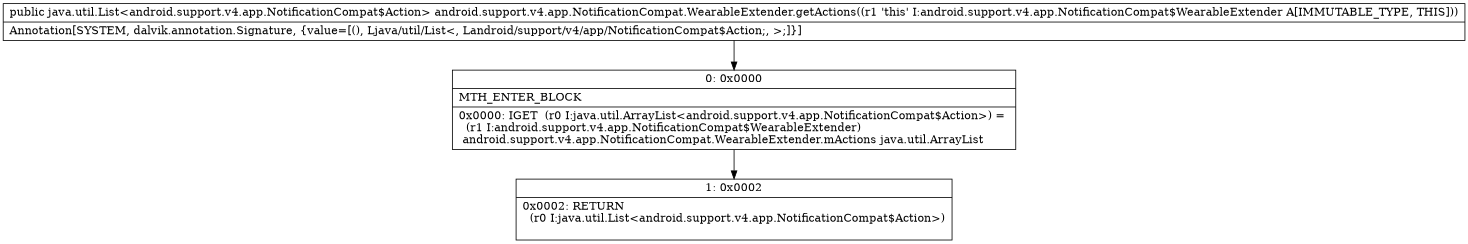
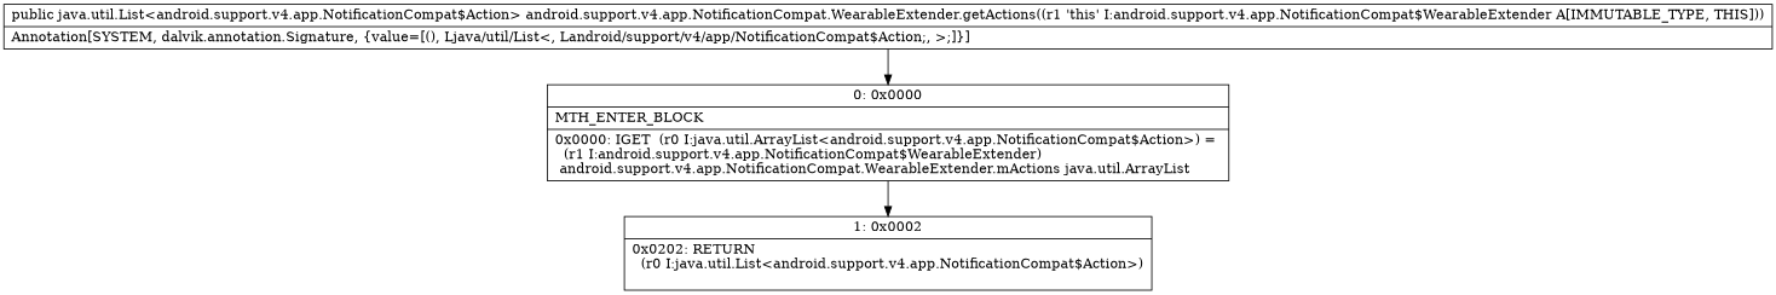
  digraph {
    node [shape=record]
    n1 [label="{0\:\ 0x0000|MTH_ENTER_BLOCK\l|0x0000: IGET  (r0 I:java.util.ArrayList\<android.support.v4.app.NotificationCompat$Action\>) = \l  (r1 I:android.support.v4.app.NotificationCompat$WearableExtender)\l android.support.v4.app.NotificationCompat.WearableExtender.mActions java.util.ArrayList \l}"]
-   n2 [label="{1\:\ 0x0002|0x0002: RETURN  \l  (r0 I:java.util.List\<android.support.v4.app.NotificationCompat$Action\>)\l \l}"]
+   n2 [label="{1\:\ 0x0002|0x0202: RETURN  \l  (r0 I:java.util.List\<android.support.v4.app.NotificationCompat$Action\>)\l \l}"]
    n3 [label="{public java.util.List\<android.support.v4.app.NotificationCompat$Action\> android.support.v4.app.NotificationCompat.WearableExtender.getActions((r1 'this' I:android.support.v4.app.NotificationCompat$WearableExtender A[IMMUTABLE_TYPE, THIS]))  | Annotation[SYSTEM, dalvik.annotation.Signature, \{value=[(), Ljava\/util\/List\<, Landroid\/support\/v4\/app\/NotificationCompat$Action;, \>;]\}]\l}"]
    n1 -> n2
    n3 -> n1
  }
